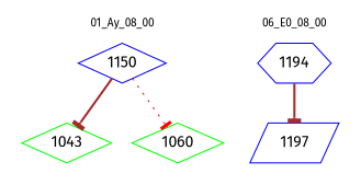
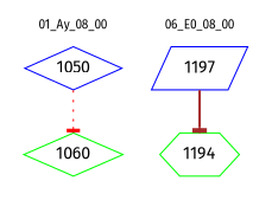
  digraph {
    fontname="Fira Sans"
    node [color=blue fontname="Fira Sans" shape=diamond]
    edge [arrowhead=tee color=brown fontname="Fira Sans" style=bold]
-   n1 [label=1150]
-   n2 [color=green label=1043]
+   n1 [label=1050]
    n3 [color=green label=1060]
-   n4 [label=1194 shape=hexagon]
+   n4 [color=green label=1194 shape=hexagon]
    n5 [label=1197 shape=parallelogram]
    subgraph cluster_1 {
      color=white
      fontsize=10
      label="01_Ay_08_00"
      n1
-     n2
      n3
    }
    subgraph cluster_2 {
      color=white
      fontsize=10
      label="06_E0_08_00"
      n4
      n5
    }
-   n1 -> n2
    n1 -> n3 [color=red style=dotted]
-   n4 -> n5
+   n5 -> n4
  }
